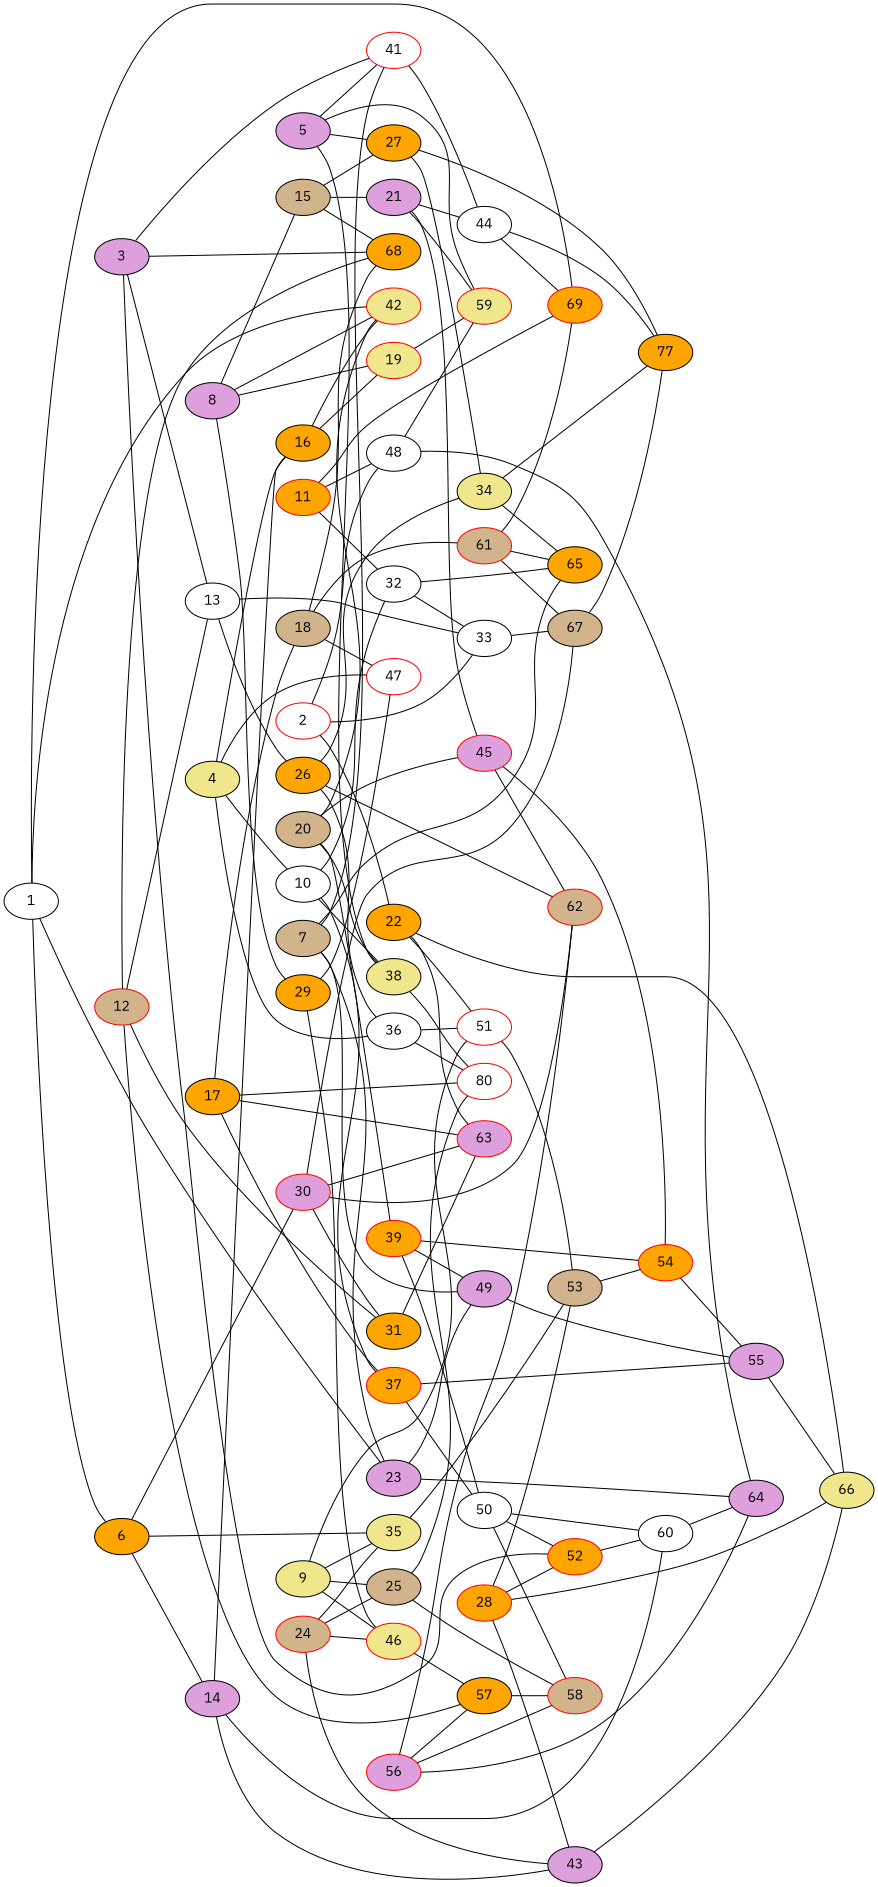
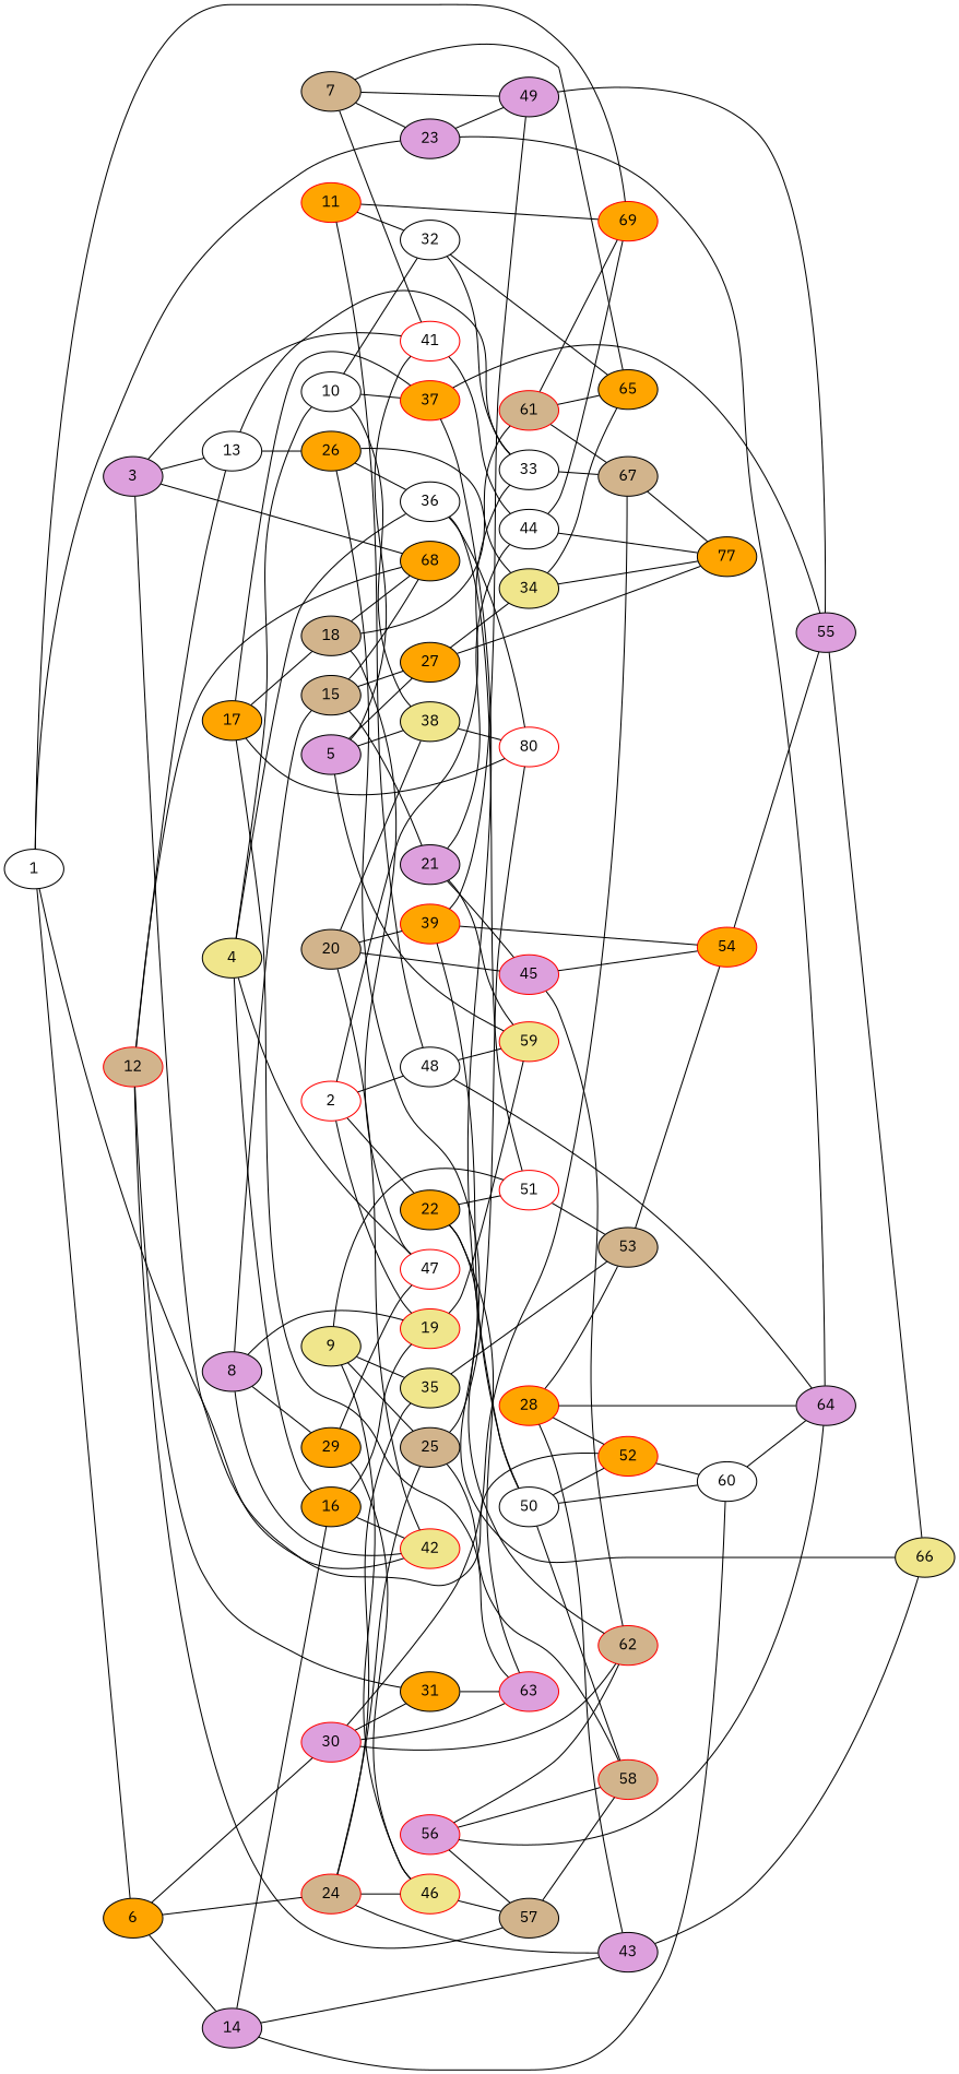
  graph {
    fontname="IBM Plex Sans"
    rankdir=LR
    node [color=black fillcolor=orange fontname="IBM Plex Sans" style=filled]
    edge [fontname="IBM Plex Sans"]
    1 [fillcolor=white]
    6
    23 [fillcolor=plum]
    42 [color=red fillcolor=khaki]
    69 [color=red]
    14 [fillcolor=plum]
    30 [color=red fillcolor=plum]
    35 [fillcolor=khaki]
    49 [fillcolor=plum]
    64 [fillcolor=plum]
    2 [color=red fillcolor=white]
    19 [color=red fillcolor=khaki]
    22
    33 [fillcolor=white]
    48 [fillcolor=white]
    59 [color=red fillcolor=khaki]
    51 [color=red fillcolor=white]
    63 [color=red fillcolor=plum]
    66 [fillcolor=khaki]
    67 [fillcolor=tan]
    3 [fillcolor=plum]
    13 [fillcolor=white]
    41 [color=red fillcolor=white]
    52 [color=red]
    68
    26
    44 [fillcolor=white]
    60 [fillcolor=white]
    4 [fillcolor=khaki]
    10 [fillcolor=white]
    16
    36 [fillcolor=white]
    47 [color=red fillcolor=white]
    38 [fillcolor=khaki]
    32 [fillcolor=white]
    37 [color=red]
    n37 [color=red fillcolor=white label=80]
    5 [fillcolor=plum]
    27
    34 [fillcolor=khaki]
    n41 [label=77]
    43 [fillcolor=plum]
    31
    62 [color=red fillcolor=tan]
    53 [fillcolor=tan]
    7 [fillcolor=tan]
    65
    55 [fillcolor=plum]
    8 [fillcolor=plum]
    15 [fillcolor=tan]
    29
    21 [fillcolor=plum]
    46 [color=red fillcolor=khaki]
    9 [fillcolor=khaki]
    25 [fillcolor=tan]
    58 [color=red fillcolor=tan]
-   57
+   57 [fillcolor=tan]
    50 [fillcolor=white]
    11 [color=red]
    12 [color=red fillcolor=tan]
    45 [color=red fillcolor=plum]
    17
    18 [fillcolor=tan]
    61 [color=red fillcolor=tan]
    20 [fillcolor=tan]
    39 [color=red]
    54 [color=red]
    24 [color=red fillcolor=tan]
    28 [color=red]
    56 [color=red fillcolor=plum]
    1 -- 6
    1 -- 23
    1 -- 42
    1 -- 69
    6 -- 14
    6 -- 30
-   6 -- 35
+   6 -- 24
    23 -- 49
    23 -- 64
    14 -- 60
    14 -- 16
    14 -- 43
    30 -- 63
    30 -- 67
    30 -- 31
    30 -- 62
    35 -- 53
    49 -- 55
+   2 -- 19
    2 -- 22
    2 -- 33
    2 -- 48
    19 -- 59
    22 -- 51
    22 -- 63
    22 -- 66
    33 -- 67
    48 -- 64
    48 -- 59
    51 -- 53
    67 -- n41
    3 -- 13
    3 -- 41
    3 -- 52
    3 -- 68
    13 -- 33
    13 -- 26
    41 -- 44
    52 -- 60
    26 -- 36
    26 -- 34
    26 -- 62
    44 -- 69
    44 -- n41
    60 -- 64
    4 -- 10
    4 -- 16
    4 -- 36
    4 -- 47
    10 -- 38
    10 -- 32
    10 -- 37
    16 -- 42
    16 -- 19
    36 -- 51
    36 -- n37
    38 -- n37
    32 -- 33
    32 -- 65
    37 -- 55
    37 -- 50
    5 -- 59
    5 -- 41
    5 -- 38
    5 -- 27
    27 -- 34
    27 -- n41
    34 -- n41
    34 -- 65
    43 -- 66
    31 -- 63
    53 -- 54
    7 -- 23
    7 -- 49
    7 -- 41
    7 -- 65
    55 -- 66
    8 -- 42
    8 -- 19
    8 -- 15
    8 -- 29
    15 -- 68
    15 -- 27
    15 -- 21
    29 -- 47
    29 -- 46
    21 -- 59
    21 -- 44
    21 -- 45
    46 -- 57
    9 -- 35
    9 -- 51
    9 -- 46
    9 -- 25
    25 -- n37
    25 -- 58
    57 -- 58
    50 -- 52
    50 -- 60
    50 -- 58
    11 -- 69
    11 -- 48
    11 -- 32
    12 -- 13
    12 -- 68
    12 -- 31
    12 -- 57
    45 -- 62
    45 -- 54
    17 -- 63
    17 -- 37
    17 -- n37
    17 -- 18
    18 -- 68
    18 -- 47
    18 -- 61
    61 -- 69
    61 -- 67
    61 -- 65
    20 -- 42
    20 -- 38
    20 -- 45
    20 -- 39
    39 -- 49
    39 -- 50
    39 -- 54
    54 -- 55
    24 -- 35
    24 -- 43
    24 -- 46
    24 -- 25
-   28 -- 66
+   28 -- 64
    28 -- 52
    28 -- 43
    28 -- 53
    56 -- 64
    56 -- 62
    56 -- 58
    56 -- 57
  }
